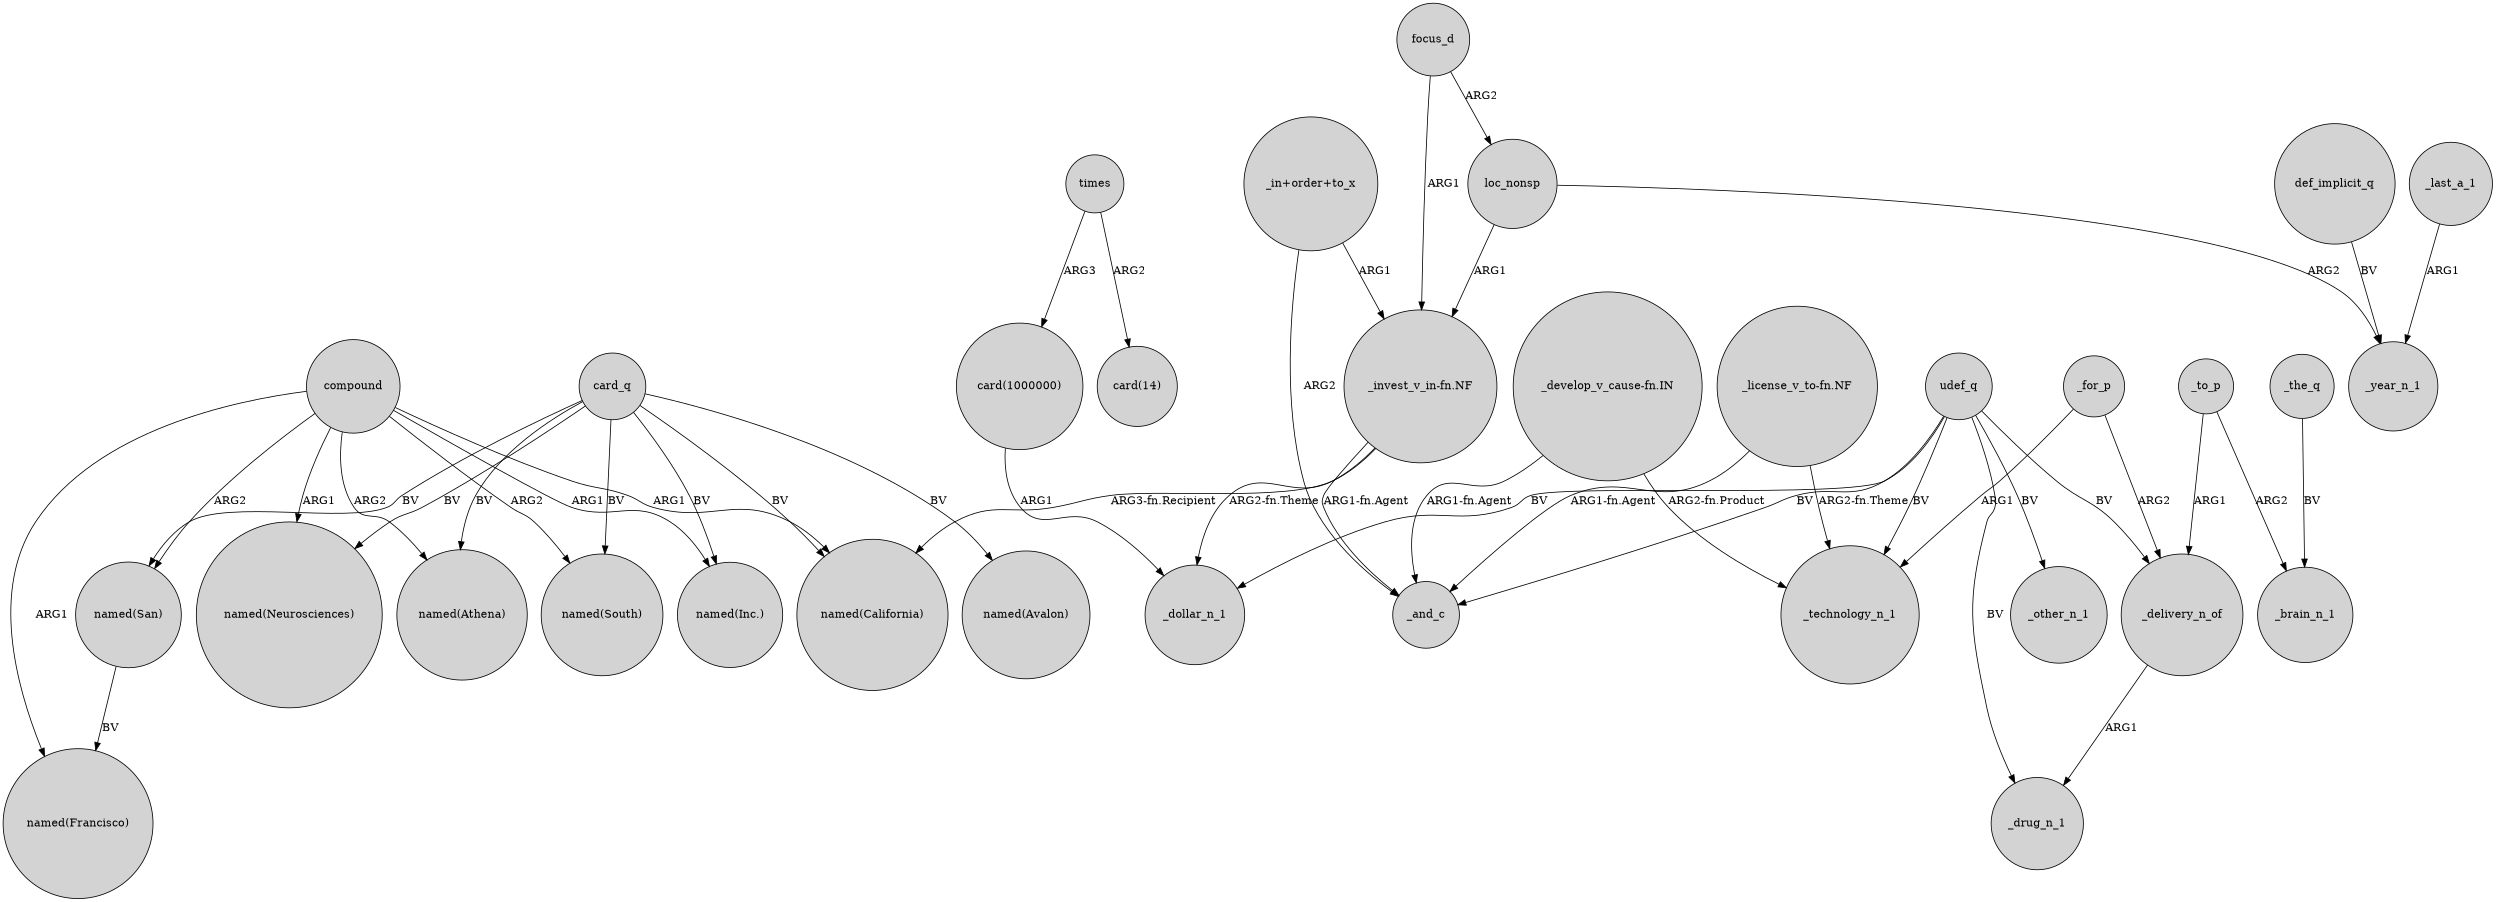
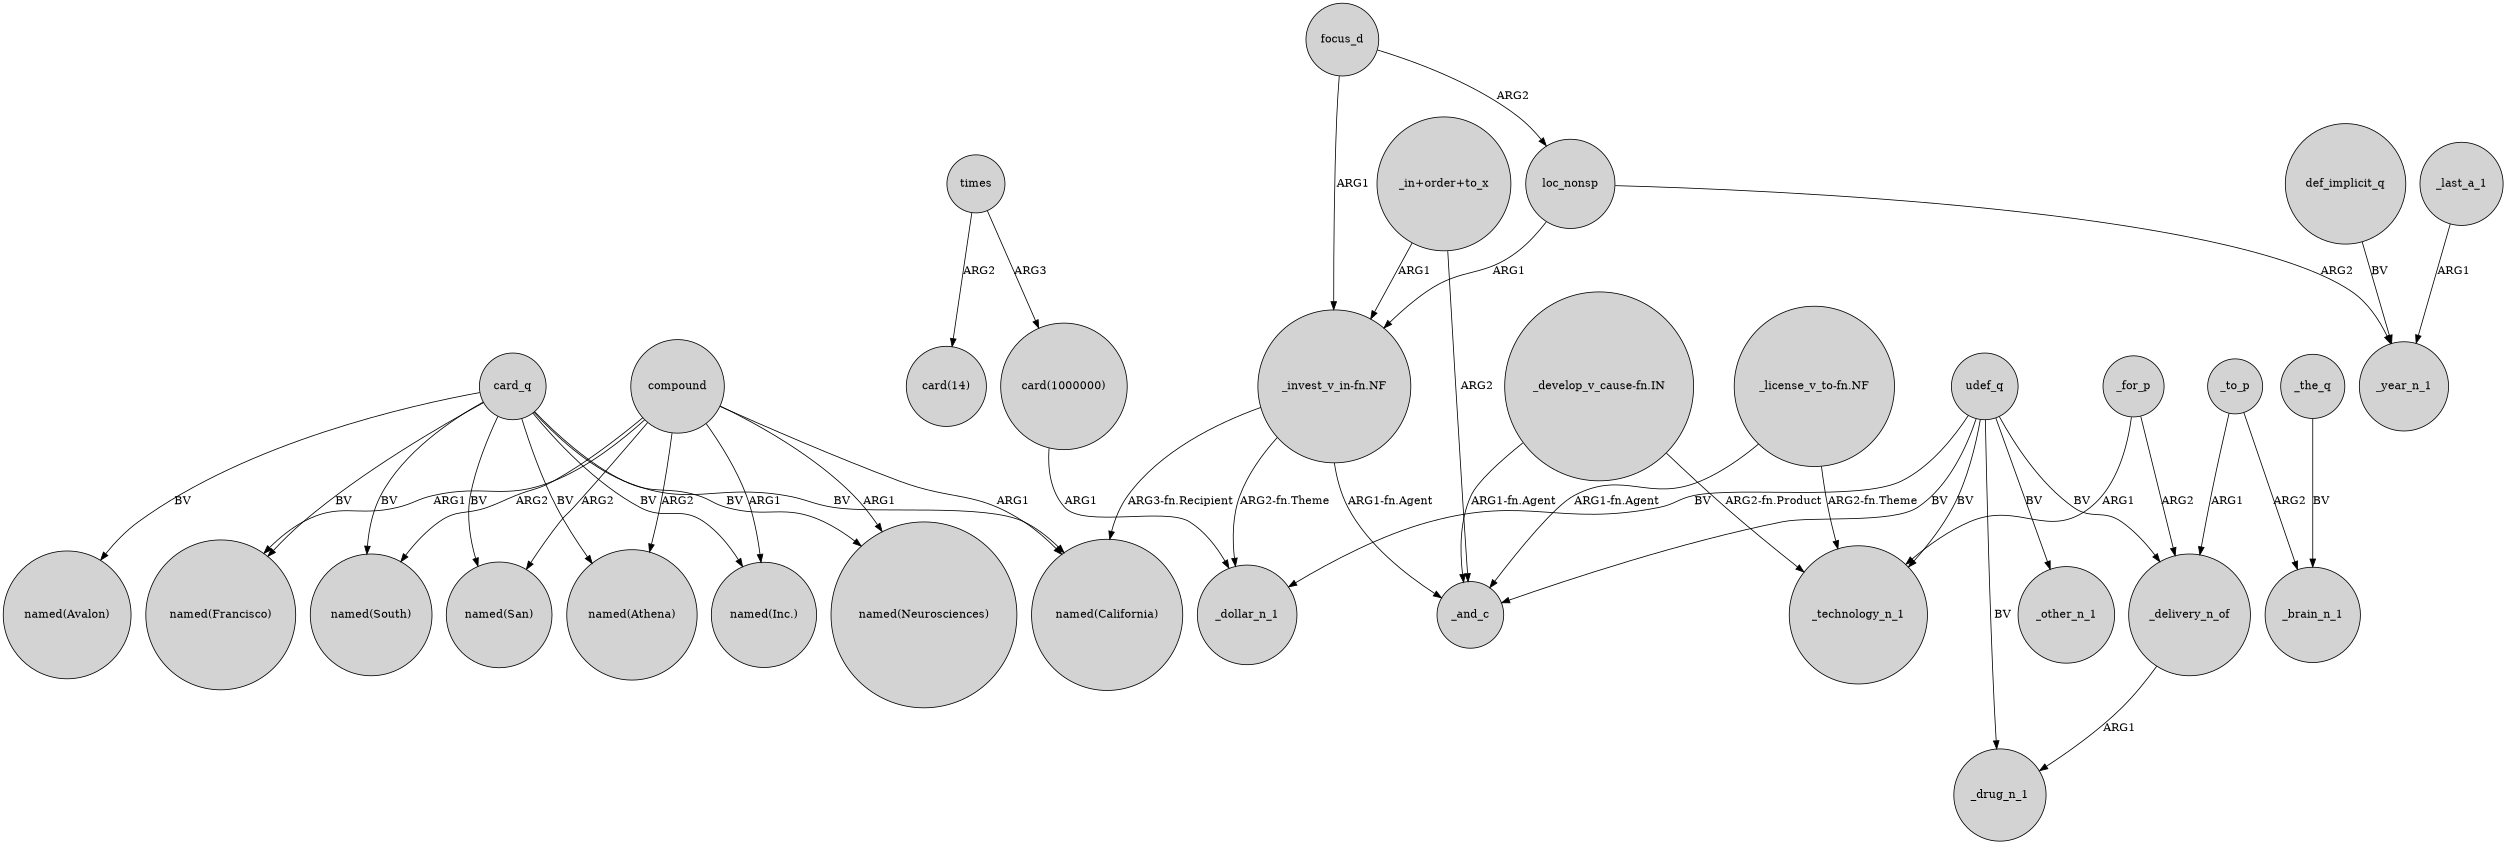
  digraph {
    node [shape=circle style=filled]
    n1 [label=card_q]
    "named(Inc.)"
    "named(Avalon)"
    "named(South)"
    "named(Francisco)"
    "named(San)"
    "named(Athena)"
    "named(California)"
    "named(Neurosciences)"
    focus_d
    loc_nonsp
    "_invest_v_in-fn.NF"
    _year_n_1
    _dollar_n_1
    _and_c
    "card(1000000)"
    compound
    times
    "card(14)"
    def_implicit_q
    "_license_v_to-fn.NF"
    _technology_n_1
    udef_q
    _delivery_n_of
    _drug_n_1
    _other_n_1
    _the_q
    _brain_n_1
    _to_p
    "_develop_v_cause-fn.IN"
    _for_p
    _last_a_1
    "_in+order+to_x"
    n1 -> "named(Inc.)" [label=BV]
    n1 -> "named(Avalon)" [label=BV]
    n1 -> "named(South)" [label=BV]
-   "named(San)" -> "named(Francisco)" [label=BV]
+   n1 -> "named(Francisco)" [label=BV]
    n1 -> "named(San)" [label=BV]
    n1 -> "named(Athena)" [label=BV]
    n1 -> "named(California)" [label=BV]
    n1 -> "named(Neurosciences)" [label=BV]
    focus_d -> loc_nonsp [label=ARG2]
    focus_d -> "_invest_v_in-fn.NF" [label=ARG1]
    loc_nonsp -> "_invest_v_in-fn.NF" [label=ARG1]
    loc_nonsp -> _year_n_1 [label=ARG2]
    "_invest_v_in-fn.NF" -> "named(California)" [label="ARG3-fn.Recipient"]
    "_invest_v_in-fn.NF" -> _dollar_n_1 [label="ARG2-fn.Theme"]
    "_invest_v_in-fn.NF" -> _and_c [label="ARG1-fn.Agent"]
    "card(1000000)" -> _dollar_n_1 [label=ARG1]
    compound -> "named(Inc.)" [label=ARG1]
    compound -> "named(South)" [label=ARG2]
    compound -> "named(Francisco)" [label=ARG1]
    compound -> "named(San)" [label=ARG2]
    compound -> "named(Athena)" [label=ARG2]
    compound -> "named(California)" [label=ARG1]
    compound -> "named(Neurosciences)" [label=ARG1]
    times -> "card(1000000)" [label=ARG3]
    times -> "card(14)" [label=ARG2]
    def_implicit_q -> _year_n_1 [label=BV]
    "_license_v_to-fn.NF" -> _and_c [label="ARG1-fn.Agent"]
    "_license_v_to-fn.NF" -> _technology_n_1 [label="ARG2-fn.Theme"]
    udef_q -> _dollar_n_1 [label=BV]
    udef_q -> _and_c [label=BV]
    udef_q -> _technology_n_1 [label=BV]
    udef_q -> _delivery_n_of [label=BV]
    udef_q -> _drug_n_1 [label=BV]
    udef_q -> _other_n_1 [label=BV]
    _delivery_n_of -> _drug_n_1 [label=ARG1]
    _the_q -> _brain_n_1 [label=BV]
    _to_p -> _delivery_n_of [label=ARG1]
    _to_p -> _brain_n_1 [label=ARG2]
    "_develop_v_cause-fn.IN" -> _and_c [label="ARG1-fn.Agent"]
    "_develop_v_cause-fn.IN" -> _technology_n_1 [label="ARG2-fn.Product"]
    _for_p -> _technology_n_1 [label=ARG1]
    _for_p -> _delivery_n_of [label=ARG2]
    _last_a_1 -> _year_n_1 [label=ARG1]
    "_in+order+to_x" -> "_invest_v_in-fn.NF" [label=ARG1]
    "_in+order+to_x" -> _and_c [label=ARG2]
  }
